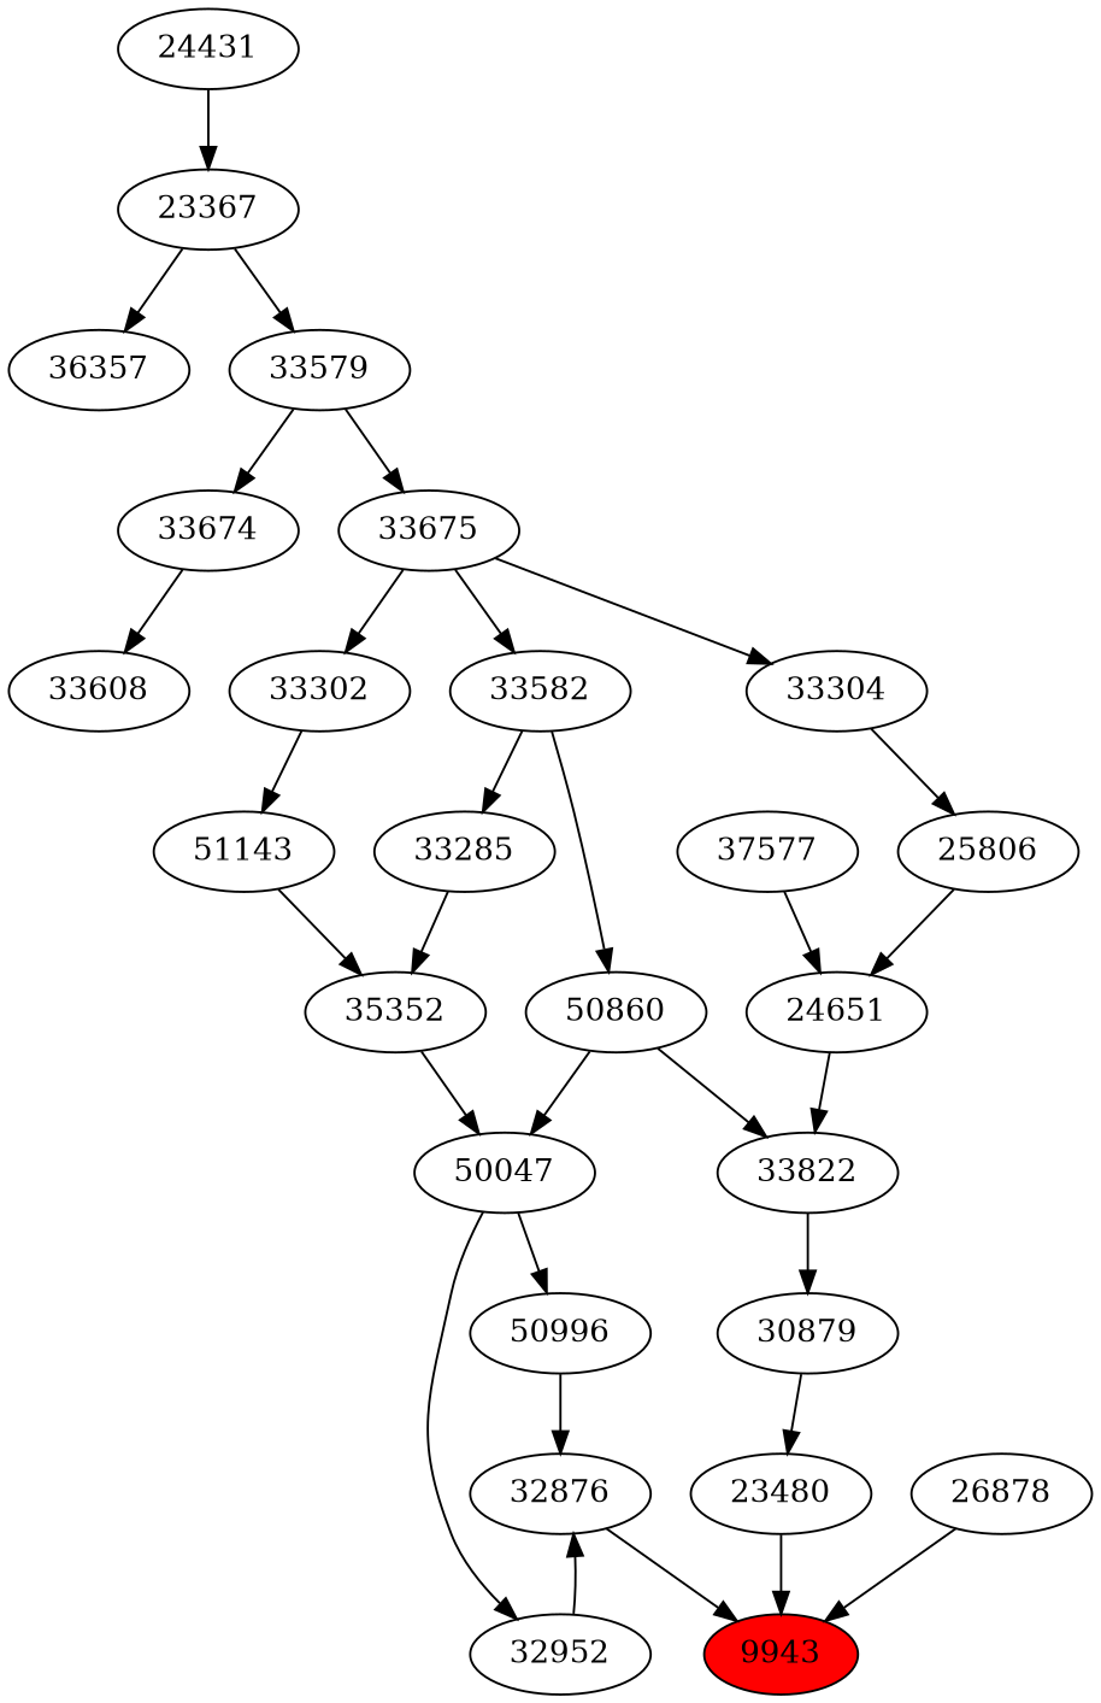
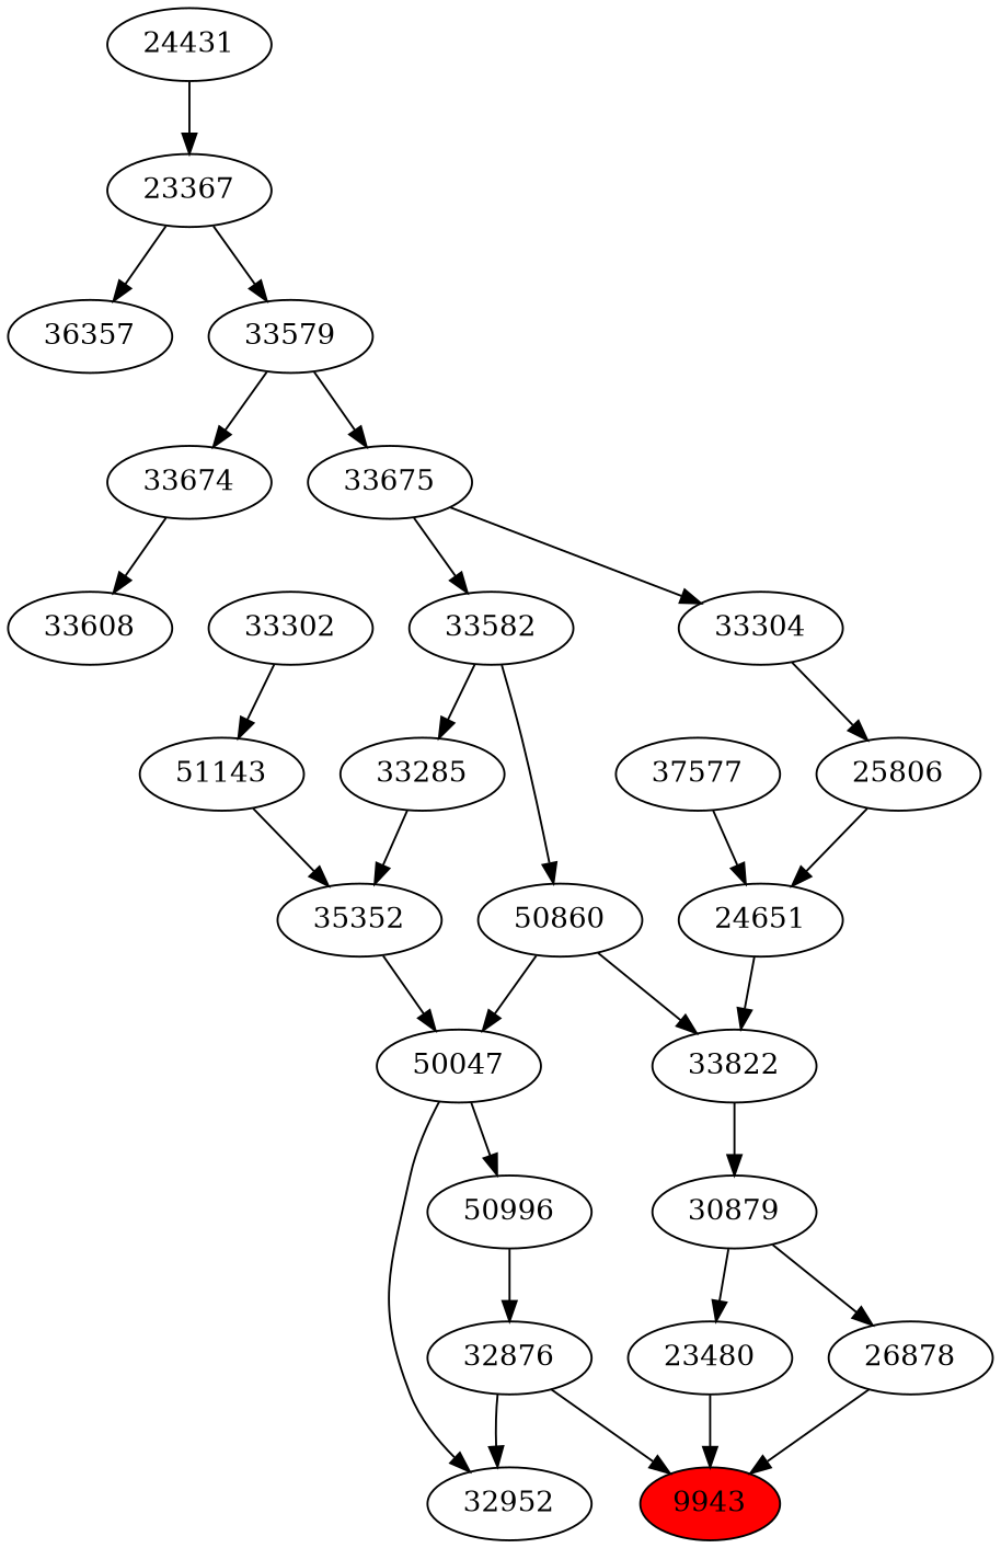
  strict digraph {
    n1 [fillcolor=red label=9943 style=filled]
    n2 [label=23480]
    n3 [label=32876]
    n4 [label=26878]
    n5 [label=30879]
    n6 [label=50996]
    n7 [label=32952]
    n8 [label=33822]
    n9 [label=50047]
    n10 [label=24651]
    n11 [label=50860]
    n12 [label=33285]
    n13 [label=35352]
    n14 [label=25806]
    n15 [label=33608]
    n16 [label=37577]
    n17 [label=33582]
    n18 [label=51143]
    n19 [label=33304]
    n20 [label=33674]
    n21 [label=36357]
    n22 [label=33675]
    n23 [label=33302]
    n24 [label=33579]
    n25 [label=23367]
    n26 [label=24431]
    n2 -> n1
    n3 -> n1
    n4 -> n1
    n5 -> n2
+   n5 -> n4
    n6 -> n3
-   n7 -> n3
+   n3 -> n7
    n8 -> n5
    n9 -> n6
    n9 -> n7
    n10 -> n8
    n11 -> n8
    n11 -> n9
    n12 -> n13
    n13 -> n9
    n14 -> n10
    n16 -> n10
    n17 -> n11
    n17 -> n12
    n18 -> n13
    n19 -> n14
    n20 -> n15
    n22 -> n17
    n22 -> n19
-   n22 -> n23
    n23 -> n18
    n24 -> n20
    n24 -> n22
    n25 -> n21
    n25 -> n24
    n26 -> n25
  }
